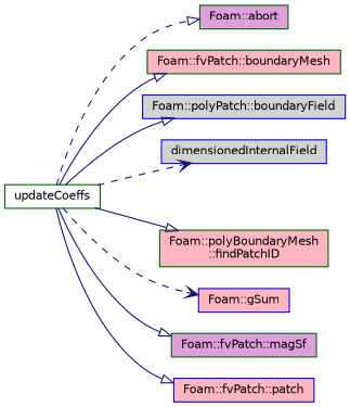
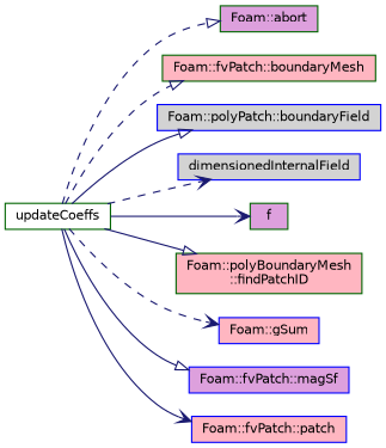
  digraph {
    rankdir=LR
    node [color=darkgreen fillcolor=lightpink fontname=Helvetica fontsize=10 shape=record style=filled]
    edge [arrowhead=onormal color=midnightblue fontname=Helvetica fontsize=10 labelfontname=Helvetica labelfontsize=10 style=solid]
    n1 [fillcolor=white fontcolor=black height=0.2 label=updateCoeffs width=0.4]
    n2 [fillcolor=plum height=0.2 label="Foam::abort" width=0.4]
    n3 [height=0.2 label="Foam::fvPatch::boundaryMesh" width=0.4]
    n4 [color=blue fillcolor=lightgrey height=0.2 label="Foam::polyPatch::boundaryField" width=0.4]
    n5 [color=blue fillcolor=lightgrey height=0.2 label=dimensionedInternalField width=0.4]
+   n6 [fillcolor=plum height=0.2 label=f width=0.4]
    n7 [height=0.2 label="Foam::polyBoundaryMesh\l::findPatchID" width=0.4]
    n8 [color=blue height=0.2 label="Foam::gSum" width=0.4]
-   n9 [fillcolor=plum height=0.2 label="Foam::fvPatch::magSf" width=0.4]
+   n9 [color=blue fillcolor=plum height=0.2 label="Foam::fvPatch::magSf" width=0.4]
    n10 [color=blue height=0.2 label="Foam::fvPatch::patch" width=0.4]
    n1 -> n2 [style=dashed]
-   n1 -> n3
+   n1 -> n3 [style=dashed]
    n1 -> n4
    n1 -> n5 [arrowhead=vee style=dashed]
+   n1 -> n6 [arrowhead=vee]
    n1 -> n7
    n1 -> n8 [arrowhead=vee style=dashed]
    n1 -> n9
-   n1 -> n10
+   n1 -> n10 [arrowhead=vee]
  }
